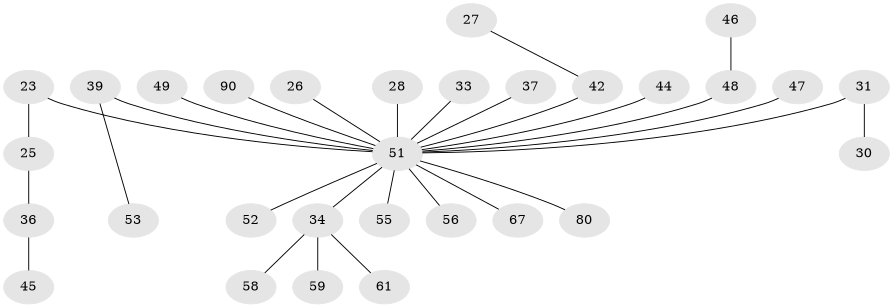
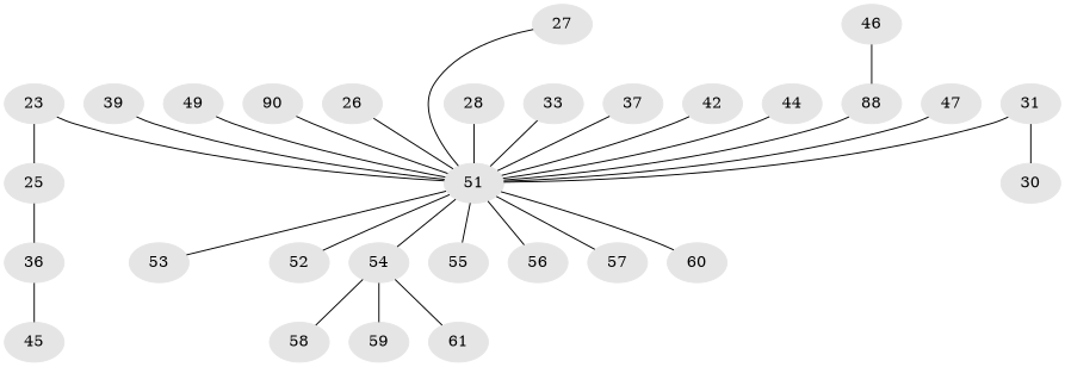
  graph {
    node [color=gray90 style=filled]
    23
    25
    51 [super="+5+9+13+32+10+30+12+24+11+16+38+21"]
    36
    52
    53
-   54 [super="+41" label=34]
+   54 [super="+41"]
    55
    56
-   57 [label=67]
-   60 [label=80]
+   57
+   60
    n12 [label=45]
    26
    27
    28
    31
    n17 [label=30]
    33
    37
    39
    42
    44
-   48 [super="+45"]
+   48 [super="+45" label=88]
    46
    47
    49
    n27 [label=90]
    58
    59
    61
    23 -- 25
    23 -- 51
    25 -- 36
    51 -- 52
-   39 -- 53
+   51 -- 53
    51 -- 54
    51 -- 55
    51 -- 56
    51 -- 57
    51 -- 60
    36 -- n12
    54 -- 58
    54 -- 59
    54 -- 61
    26 -- 51
-   27 -- 42
+   27 -- 51
    28 -- 51
    31 -- 51
    31 -- n17
    33 -- 51
    37 -- 51
    39 -- 51
    42 -- 51
    44 -- 51
    48 -- 51
    46 -- 48
    47 -- 51
    49 -- 51
    n27 -- 51
  }
